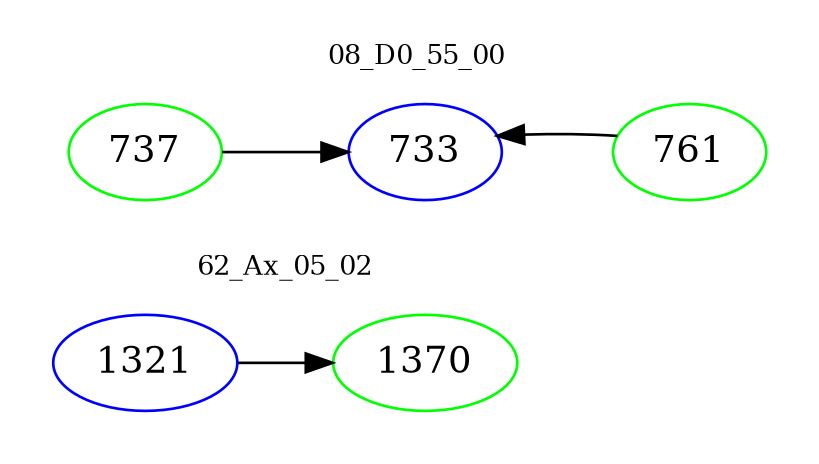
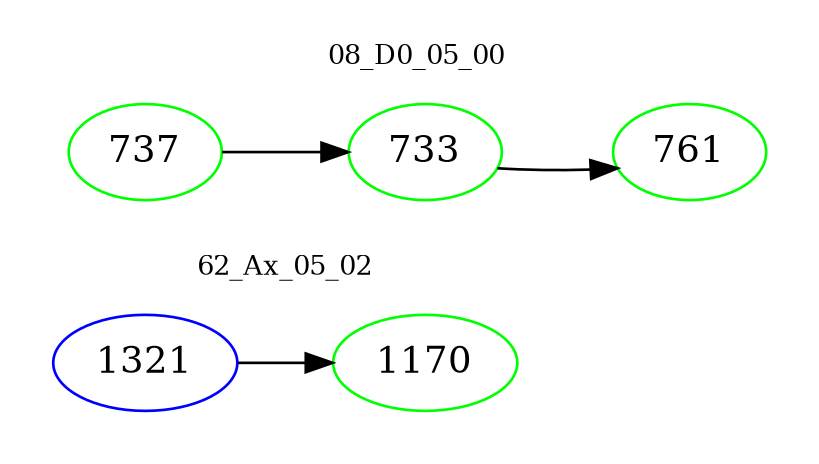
  digraph {
    rankdir=LR
    node [color=green]
    edge [color=black]
    n1 [color=blue label=1321]
-   n2 [label=1370]
+   n2 [label=1170]
    n3 [label=737]
-   n4 [color=blue label=733]
+   n4 [label=733]
    n5 [label=761]
    subgraph cluster_1 {
      color=white
      fontsize=10
      label="62_Ax_05_02"
      n1
      n2
    }
    subgraph cluster_2 {
      color=white
      fontsize=10
-     label="08_D0_55_00"
+     label="08_D0_05_00"
      n3
      n4
      n5
    }
    n1 -> n2
    n3 -> n4
-   n5 -> n4
+   n4 -> n5
  }
